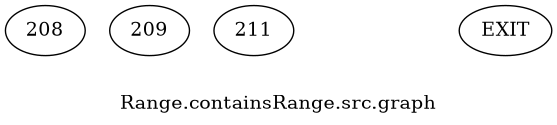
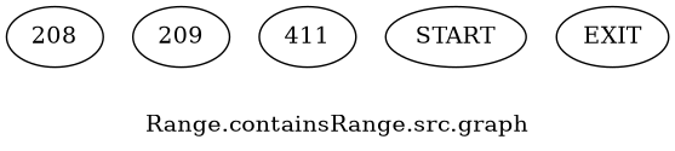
  digraph {
    label="Range.containsRange.src.graph"
    n1 [label=208]
    n2 [label=209]
-   n3 [label=211]
+   n3 [label=411]
+   n4 [label=START]
    n5 [label=EXIT]
  }
